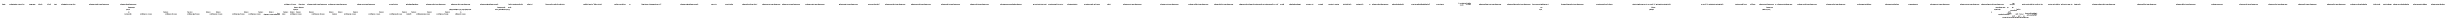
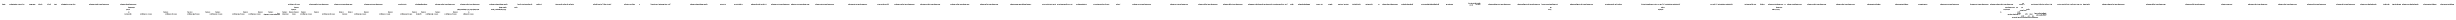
  digraph {
    node [color=red shape=parallelogram cluster="Nancy.Testing.Browser.CreateRequest(string, Nancy.Url, System.Action<Nancy.Testing.BrowserContext>)" span="0-0" file="Request.cs"]
    edge [color=darkorange style=dashed]
    n1 [label="Nancy.HttpFile" shape=box cluster="" span="" file=""]
    n2 [cluster="Nancy.HttpFile.HttpFile(string, string, System.IO.Stream, string)" color=darkgreen label="Entry Nancy.HttpFile.HttpFile(string, string, System.IO.Stream, string)" shape=octagon span="9-9" file=""]
    n3 [cluster="Nancy.HttpFile.HttpFile(string, string, System.IO.Stream, string)" color=deeppink label="this.ContentType = contentType" shape=box span="11-11" file=""]
    n4 [cluster="Nancy.HttpFile.HttpFile(string, string, System.IO.Stream, string)" color=darkgreen label="this.Name = name" span="12-12" file=""]
    n5 [cluster="Nancy.HttpFile.HttpFile(string, string, System.IO.Stream, string)" color=deeppink label="this.Value = value" span="13-13" file=""]
    n6 [cluster="Nancy.HttpFile.HttpFile(string, string, System.IO.Stream, string)" color=darkgreen label="this.Key = key" shape=box span="14-14" file=""]
    n7 [cluster="Nancy.HttpFile.HttpFile(string, string, System.IO.Stream, string)" color=darkgreen label="Exit Nancy.HttpFile.HttpFile(string, string, System.IO.Stream, string)" shape=octagon span="9-9" file=""]
    n8 [cluster="Nancy.Testing.Browser.Delete(Nancy.Url, System.Action<Nancy.Testing.BrowserContext>)" color=deeppink label="Entry Nancy.Testing.Browser.Delete(Nancy.Url, System.Action<Nancy.Testing.BrowserContext>)" span="59-59"]
-   n9 [cluster="Nancy.Testing.Browser.Delete(Nancy.Url, System.Action<Nancy.Testing.BrowserContext>)" color=deeppink label="return this.HandleRequest(''DELETE'', bodyBytes, browserContext);" shape=octagon span="61-61"]
+   n9 [cluster="Nancy.Testing.Browser.Delete(Nancy.Url, System.Action<Nancy.Testing.BrowserContext>)" color=deeppink label="return this.HandleRequest(''DELETE'', url, browserContext);" shape=octagon span="61-61"]
    n10 [cluster="Nancy.Testing.Browser.Delete(Nancy.Url, System.Action<Nancy.Testing.BrowserContext>)" color=darkgreen label="Exit Nancy.Testing.Browser.Delete(Nancy.Url, System.Action<Nancy.Testing.BrowserContext>)" shape=box span="59-59"]
    n11 [cluster="Nancy.Testing.Browser.Get(string, System.Action<Nancy.Testing.BrowserContext>)" label="Entry Nancy.Testing.Browser.Get(string, System.Action<Nancy.Testing.BrowserContext>)" shape=box span="70-70"]
    n12 [cluster="Nancy.Testing.Browser.Get(string, System.Action<Nancy.Testing.BrowserContext>)" color=deeppink label="return this.HandleRequest(''GET'', path, browserContext);" shape=octagon span="72-72"]
    n13 [cluster="Nancy.Testing.Browser.Get(string, System.Action<Nancy.Testing.BrowserContext>)" color=darkgreen label="Exit Nancy.Testing.Browser.Get(string, System.Action<Nancy.Testing.BrowserContext>)" span="70-70"]
    n14 [cluster="string.Format(string, object, object)" label="Entry string.Format(string, object, object)"]
    n15 [cluster="Nancy.INancyEngine.HandleRequest(Nancy.Request)" color=darkgreen label="Entry Nancy.INancyEngine.HandleRequest(Nancy.Request)" shape=octagon span="15-15"]
    n16 [cluster="Nancy.Testing.Browser.Post(Nancy.Url, System.Action<Nancy.Testing.BrowserContext>)" color=darkgreen label="Entry Nancy.Testing.Browser.Post(Nancy.Url, System.Action<Nancy.Testing.BrowserContext>)" shape=octagon span="169-169"]
    n17 [cluster="Nancy.Testing.Browser.Post(Nancy.Url, System.Action<Nancy.Testing.BrowserContext>)" label="return this.HandleRequest(''POST'', url, browserContext);" span="171-171"]
    n18 [cluster="Nancy.Testing.Browser.Post(Nancy.Url, System.Action<Nancy.Testing.BrowserContext>)" color=darkgreen label="Exit Nancy.Testing.Browser.Post(Nancy.Url, System.Action<Nancy.Testing.BrowserContext>)" shape=box span="169-169"]
    n19 [cluster="Nancy.Testing.Browser.BuildRequestBody(Nancy.Testing.IBrowserContextValues)" color=deeppink label="Entry Nancy.Testing.Browser.BuildRequestBody(Nancy.Testing.IBrowserContextValues)" span="255-255"]
    n20 [cluster="Nancy.Testing.Browser.BuildRequestBody(Nancy.Testing.IBrowserContextValues)" color=deeppink label="useFormValues && !contextValues.Headers.ContainsKey(''Content-Type'')" shape=box span="266-266"]
    n21 [cluster="Nancy.Testing.Browser.BuildRequestBody(Nancy.Testing.IBrowserContextValues)" color=darkgreen label="var useFormValues = !String.IsNullOrEmpty(contextValues.FormValues)" shape=box span="262-262"]
    n22 [cluster="Nancy.Testing.Browser.BuildRequestBody(Nancy.Testing.IBrowserContextValues)" color=deeppink label="contextValues.Body != null" span="257-257"]
    n23 [cluster="Nancy.Testing.Browser.BuildRequestBody(Nancy.Testing.IBrowserContextValues)" label="var bodyContents = useFormValues ? contextValues.FormValues : contextValues.BodyString" span="263-263"]
    n24 [cluster="Nancy.Testing.Browser.BuildRequestBody(Nancy.Testing.IBrowserContextValues)" color=darkgreen label="contextValues.Headers[''Content-Type''] = new[] { ''application/x-www-form-urlencoded'' }" span="268-268"]
    n25 [cluster="Nancy.Testing.Browser.BuildRequestBody(Nancy.Testing.IBrowserContextValues)" label="contextValues.Body = new MemoryStream(bodyBytes)" shape=octagon span="271-271"]
    n26 [cluster="Nancy.Testing.Browser.BuildRequestBody(Nancy.Testing.IBrowserContextValues)" color=darkgreen label="return;" shape=box span="259-259"]
    n27 [cluster="Nancy.Testing.Browser.BuildRequestBody(Nancy.Testing.IBrowserContextValues)" color=darkgreen label="var bodyBytes = bodyContents != null ? Encoding.UTF8.GetBytes(bodyContents) : new byte[] { }" span="264-264"]
    n28 [cluster="Nancy.Testing.Browser.BuildRequestBody(Nancy.Testing.IBrowserContextValues)" label="Exit Nancy.Testing.Browser.BuildRequestBody(Nancy.Testing.IBrowserContextValues)" span="255-255"]
    n29 [cluster="System.Uri.Uri(string)" color=deeppink label="Entry System.Uri.Uri(string)"]
    n30 [cluster="string.IsNullOrWhiteSpace(string)" color=darkgreen label="Entry string.IsNullOrWhiteSpace(string)"]
    n31 [cluster="Nancy.IO.RequestStream.FromStream(System.IO.Stream, long, bool)" color=darkgreen label="Entry Nancy.IO.RequestStream.FromStream(System.IO.Stream, long, bool)" shape=octagon span="273-273"]
    n32 [cluster="Nancy.Testing.Browser.Post(string, System.Action<Nancy.Testing.BrowserContext>)" label="Entry Nancy.Testing.Browser.Post(string, System.Action<Nancy.Testing.BrowserContext>)" shape=box span="158-158"]
    n33 [cluster="Nancy.Testing.Browser.Post(string, System.Action<Nancy.Testing.BrowserContext>)" color=deeppink label="return this.HandleRequest(''POST'', path, browserContext);" span="160-160"]
    n34 [cluster="Nancy.Testing.Browser.Post(string, System.Action<Nancy.Testing.BrowserContext>)" label="Exit Nancy.Testing.Browser.Post(string, System.Action<Nancy.Testing.BrowserContext>)" shape=box span="158-158"]
    n35 [cluster="Nancy.Testing.Browser.Delete(string, System.Action<Nancy.Testing.BrowserContext>)" color=darkgreen label="Entry Nancy.Testing.Browser.Delete(string, System.Action<Nancy.Testing.BrowserContext>)" shape=octagon span="48-48"]
    n36 [cluster="Nancy.Testing.Browser.Delete(string, System.Action<Nancy.Testing.BrowserContext>)" label="return this.HandleRequest(''DELETE'', path, browserContext);" shape=octagon span="50-50"]
    n37 [cluster="Nancy.Testing.Browser.Delete(string, System.Action<Nancy.Testing.BrowserContext>)" color=darkgreen label="Exit Nancy.Testing.Browser.Delete(string, System.Action<Nancy.Testing.BrowserContext>)" span="48-48"]
    n38 [cluster="System.IO.MemoryStream.MemoryStream(byte[])" label="Entry System.IO.MemoryStream.MemoryStream(byte[])" shape=box]
    n39 [cluster="Nancy.Testing.Browser.Options(Nancy.Url, System.Action<Nancy.Testing.BrowserContext>)" color=darkgreen label="Entry Nancy.Testing.Browser.Options(Nancy.Url, System.Action<Nancy.Testing.BrowserContext>)" shape=octagon span="125-125"]
    n40 [cluster="Nancy.Testing.Browser.Options(Nancy.Url, System.Action<Nancy.Testing.BrowserContext>)" label="return this.HandleRequest(''OPTIONS'', url, browserContext);" span="127-127"]
    n41 [cluster="Nancy.Testing.Browser.Options(Nancy.Url, System.Action<Nancy.Testing.BrowserContext>)" label="Exit Nancy.Testing.Browser.Options(Nancy.Url, System.Action<Nancy.Testing.BrowserContext>)" shape=box span="125-125"]
    n42 [cluster="Nancy.Testing.Browser.Head(string, System.Action<Nancy.Testing.BrowserContext>)" color=darkgreen label="Entry Nancy.Testing.Browser.Head(string, System.Action<Nancy.Testing.BrowserContext>)" span="92-92"]
    n43 [cluster="Nancy.Testing.Browser.Head(string, System.Action<Nancy.Testing.BrowserContext>)" color=deeppink label="return this.HandleRequest(''HEAD'', path, browserContext);" shape=octagon span="94-94"]
    n44 [cluster="Nancy.Testing.Browser.Head(string, System.Action<Nancy.Testing.BrowserContext>)" label="Exit Nancy.Testing.Browser.Head(string, System.Action<Nancy.Testing.BrowserContext>)" shape=box span="92-92"]
    n45 [cluster="Nancy.Testing.BrowserResponse.BrowserResponse(Nancy.NancyContext, Nancy.Testing.Browser)" color=darkgreen label="Entry Nancy.Testing.BrowserResponse.BrowserResponse(Nancy.NancyContext, Nancy.Testing.Browser)" span="22-22"]
    n46 [cluster="System.Uri.IsWellFormedUriString(string, System.UriKind)" label="Entry System.Uri.IsWellFormedUriString(string, System.UriKind)" shape=box]
    n47 [cluster="System.Collections.Generic.IEnumerable<TSource>.Any<TSource>()" color=darkgreen label="Entry System.Collections.Generic.IEnumerable<TSource>.Any<TSource>()" shape=box]
    n48 [cluster="Nancy.Helpers.HttpUtility.UrlEncode(string)" color=deeppink label="Entry Nancy.Helpers.HttpUtility.UrlEncode(string)" shape=octagon span="378-378"]
    n49 [cluster="System.Collections.Generic.IDictionary<TKey, TValue>.Remove(TKey)" color=deeppink label="Entry System.Collections.Generic.IDictionary<TKey, TValue>.Remove(TKey)" shape=octagon]
    n50 [cluster="Nancy.Url.Url()" color=deeppink label="Entry Nancy.Url.Url()" span="16-16"]
    n51 [cluster="Nancy.Testing.Browser.Put(string, System.Action<Nancy.Testing.BrowserContext>)" color=darkgreen label="Entry Nancy.Testing.Browser.Put(string, System.Action<Nancy.Testing.BrowserContext>)" span="180-180"]
    n52 [cluster="Nancy.Testing.Browser.Put(string, System.Action<Nancy.Testing.BrowserContext>)" color=deeppink label="return this.HandleRequest(''PUT'', path, browserContext);" shape=box span="182-182"]
    n53 [label="Nancy.Testing.Browser" shape=octagon cluster="" span=""]
    n54 [cluster="Nancy.Testing.Browser.Put(string, System.Action<Nancy.Testing.BrowserContext>)" color=deeppink label="Exit Nancy.Testing.Browser.Put(string, System.Action<Nancy.Testing.BrowserContext>)" span="180-180"]
    n55 [cluster="Nancy.Testing.Browser.Patch(Nancy.Url, System.Action<Nancy.Testing.BrowserContext>)" label="Entry Nancy.Testing.Browser.Patch(Nancy.Url, System.Action<Nancy.Testing.BrowserContext>)" shape=box span="147-147"]
    n56 [cluster="Nancy.Testing.Browser.Patch(Nancy.Url, System.Action<Nancy.Testing.BrowserContext>)" color=darkgreen label="return this.HandleRequest(''PATCH'', url, browserContext);" shape=box span="149-149"]
    n57 [cluster="Nancy.Testing.Browser.Patch(Nancy.Url, System.Action<Nancy.Testing.BrowserContext>)" color=darkgreen label="Exit Nancy.Testing.Browser.Patch(Nancy.Url, System.Action<Nancy.Testing.BrowserContext>)" shape=octagon span="147-147"]
    n58 [cluster="Nancy.Request.Request(string, Nancy.Url, Nancy.IO.RequestStream, System.Collections.Generic.IDictionary<string, System.Collections.Generic.IEnumerable<string>>, string, byte[])" color=darkgreen label="Entry Nancy.Request.Request(string, Nancy.Url, Nancy.IO.RequestStream, System.Collections.Generic.IDictionary<string, System.Collections.Generic.IEnumerable<string>>, string, byte[])" shape=box span="44-44"]
    n59 [cluster="Unk.Header" color=deeppink label="Entry Unk.Header" shape=octagon span=""]
    n60 [cluster="Nancy.Bootstrapper.INancyBootstrapper.GetEngine()" label="Entry Nancy.Bootstrapper.INancyBootstrapper.GetEngine()" shape=octagon span="18-18"]
    n61 [cluster="System.Action<T>.Invoke(T)" label="Entry System.Action<T>.Invoke(T)" shape=octagon]
    n62 [cluster="Unk.Aggregate" color=darkgreen label="Entry Unk.Aggregate" span=""]
    n63 [cluster="Nancy.Testing.Browser.CaptureCookies(Nancy.Testing.BrowserResponse)" label="Entry Nancy.Testing.Browser.CaptureCookies(Nancy.Testing.BrowserResponse)" shape=box span="235-235"]
    n64 [cluster="Nancy.Testing.Browser.CaptureCookies(Nancy.Testing.BrowserResponse)" color=deeppink community=0 label="response.Cookies" prediction=0 shape=octagon span="242-242"]
    n65 [cluster="Nancy.Testing.Browser.CaptureCookies(Nancy.Testing.BrowserResponse)" label="this.cookies.Remove(cookie.Name)" shape=octagon span="246-246"]
    n66 [cluster="Nancy.Testing.Browser.CaptureCookies(Nancy.Testing.BrowserResponse)" label="response.Cookies == null || !response.Cookies.Any()" shape=octagon span="237-237"]
    n67 [cluster="Nancy.Testing.Browser.CaptureCookies(Nancy.Testing.BrowserResponse)" color=deeppink label="this.cookies[cookie.Name] = cookie.Value" shape=box span="250-250"]
    n68 [cluster="Nancy.Testing.Browser.CaptureCookies(Nancy.Testing.BrowserResponse)" color=deeppink community=0 label="string.IsNullOrEmpty(cookie.Value)" prediction=1 span="244-244"]
    n69 [cluster="Nancy.Testing.Browser.CaptureCookies(Nancy.Testing.BrowserResponse)" color=deeppink label="return;" span="239-239"]
    n70 [cluster="Nancy.Testing.Browser.CaptureCookies(Nancy.Testing.BrowserResponse)" color=deeppink label="Exit Nancy.Testing.Browser.CaptureCookies(Nancy.Testing.BrowserResponse)" shape=box span="235-235"]
    n71 [cluster="Nancy.Bootstrapper.INancyBootstrapper.Initialise()" color=deeppink label="Entry Nancy.Bootstrapper.INancyBootstrapper.Initialise()" shape=octagon span="12-12"]
    n72 [cluster="System.Security.Cryptography.X509Certificates.X509Certificate.GetRawCertData()" color=darkgreen label="Entry System.Security.Cryptography.X509Certificates.X509Certificate.GetRawCertData()" shape=octagon]
    n73 [cluster="string.IsNullOrEmpty(string)" label="Entry string.IsNullOrEmpty(string)" shape=octagon]
    n74 [cluster="Nancy.Testing.Browser.HandleRequest(string, string, System.Action<Nancy.Testing.BrowserContext>)" label="Entry Nancy.Testing.Browser.HandleRequest(string, string, System.Action<Nancy.Testing.BrowserContext>)" shape=box span="209-209"]
    n75 [cluster="Nancy.Testing.Browser.HandleRequest(string, string, System.Action<Nancy.Testing.BrowserContext>)" color=deeppink label="return HandleRequest(method, url, browserContext);" shape=octagon span="215-215"]
    n76 [cluster="Nancy.Testing.Browser.HandleRequest(string, string, System.Action<Nancy.Testing.BrowserContext>)" label="var url = Uri.IsWellFormedUriString(path, UriKind.Relative)\r\n                          ? new Url {Path = path}\r\n                          : (Url)new Uri(path)" span="211-213"]
    n77 [cluster="Nancy.Testing.Browser.HandleRequest(string, string, System.Action<Nancy.Testing.BrowserContext>)" color=deeppink label="Exit Nancy.Testing.Browser.HandleRequest(string, string, System.Action<Nancy.Testing.BrowserContext>)" shape=octagon span="209-209"]
    n78 [cluster="Nancy.Testing.Browser.HandleRequest(string, Nancy.Url, System.Action<Nancy.Testing.BrowserContext>)" label="Entry Nancy.Testing.Browser.HandleRequest(string, Nancy.Url, System.Action<Nancy.Testing.BrowserContext>)" shape=box span="197-197"]
    n79 [cluster="Nancy.Testing.Browser.HandleRequest(string, Nancy.Url, System.Action<Nancy.Testing.BrowserContext>)" label="var request =\r\n                CreateRequest(method, url, browserContext ?? this.DefaultBrowserContext)" shape=box span="199-200"]
    n80 [cluster="Nancy.Testing.Browser.HandleRequest(string, Nancy.Url, System.Action<Nancy.Testing.BrowserContext>)" label="var response = new BrowserResponse(this.engine.HandleRequest(request), this)" shape=box span="202-202"]
    n81 [cluster="Nancy.Testing.Browser.HandleRequest(string, Nancy.Url, System.Action<Nancy.Testing.BrowserContext>)" label="return response;" shape=octagon span="206-206"]
    n82 [cluster="Nancy.Testing.Browser.HandleRequest(string, Nancy.Url, System.Action<Nancy.Testing.BrowserContext>)" label="this.CaptureCookies(response)" shape=octagon span="204-204"]
    n83 [cluster="Nancy.Testing.Browser.HandleRequest(string, Nancy.Url, System.Action<Nancy.Testing.BrowserContext>)" label="Exit Nancy.Testing.Browser.HandleRequest(string, Nancy.Url, System.Action<Nancy.Testing.BrowserContext>)" span="197-197"]
    n84 [cluster="System.Collections.Generic.IDictionary<TKey, TValue>.ContainsKey(TKey)" label="Entry System.Collections.Generic.IDictionary<TKey, TValue>.ContainsKey(TKey)" shape=box]
    n85 [cluster="lambda expression" label="Entry lambda expression" span="230-230"]
    n86 [cluster="lambda expression" color=deeppink community=0 label="current + string.Format(''{0}={1};'', HttpUtility.UrlEncode(cookie.Key), HttpUtility.UrlEncode(cookie.Value))" prediction=2 span="230-230"]
    n87 [cluster="lambda expression" color=deeppink label="Exit lambda expression" span="230-230"]
    n88 [cluster="Nancy.Testing.Browser.SetCookies(Nancy.Testing.BrowserContext)" label="Entry Nancy.Testing.Browser.SetCookies(Nancy.Testing.BrowserContext)" shape=box span="223-223"]
    n89 [cluster="Nancy.Testing.Browser.SetCookies(Nancy.Testing.BrowserContext)" color=darkgreen community=0 label="context.Header(''Cookie'', cookieString)" prediction=3 span="232-232"]
    n90 [cluster="Nancy.Testing.Browser.SetCookies(Nancy.Testing.BrowserContext)" color=darkgreen community=0 label="var cookieString = this.cookies.Aggregate(string.Empty, (current, cookie) => current + string.Format(''{0}={1};'', HttpUtility.UrlEncode(cookie.Key), HttpUtility.UrlEncode(cookie.Value)))" prediction=4 span="230-230"]
    n91 [cluster="Nancy.Testing.Browser.SetCookies(Nancy.Testing.BrowserContext)" color=darkgreen label="!this.cookies.Any()" shape=octagon span="225-225"]
    n92 [cluster="Nancy.Testing.Browser.SetCookies(Nancy.Testing.BrowserContext)" color=deeppink label="return;" shape=box span="227-227"]
    n93 [cluster="Nancy.Testing.Browser.SetCookies(Nancy.Testing.BrowserContext)" label="Exit Nancy.Testing.Browser.SetCookies(Nancy.Testing.BrowserContext)" shape=box span="223-223"]
    n94 [cluster="Nancy.Testing.Browser.Get(Nancy.Url, System.Action<Nancy.Testing.BrowserContext>)" color=deeppink label="Entry Nancy.Testing.Browser.Get(Nancy.Url, System.Action<Nancy.Testing.BrowserContext>)" shape=octagon span="81-81"]
    n95 [cluster="Nancy.Testing.Browser.Get(Nancy.Url, System.Action<Nancy.Testing.BrowserContext>)" color=darkgreen label="return this.HandleRequest(''GET'', url, browserContext);" shape=octagon span="83-83"]
    n96 [cluster="Nancy.Testing.Browser.Get(Nancy.Url, System.Action<Nancy.Testing.BrowserContext>)" color=darkgreen label="Exit Nancy.Testing.Browser.Get(Nancy.Url, System.Action<Nancy.Testing.BrowserContext>)" shape=octagon span="81-81"]
    n97 [cluster="Nancy.Routing.IRouteResolver.Resolve(Nancy.NancyContext)" color=deeppink label="Entry Nancy.Routing.IRouteResolver.Resolve(Nancy.NancyContext)" span="12-12"]
    n98 [cluster="Nancy.Routing.IRouteResolver.Resolve(Nancy.NancyContext)" color=deeppink label="Exit Nancy.Routing.IRouteResolver.Resolve(Nancy.NancyContext)" span="12-12"]
    n99 [cluster="System.Text.Encoding.GetBytes(string)" label="Entry System.Text.Encoding.GetBytes(string)" shape=octagon]
    n100 [cluster="Nancy.Testing.Browser.Options(string, System.Action<Nancy.Testing.BrowserContext>)" color=darkgreen label="Entry Nancy.Testing.Browser.Options(string, System.Action<Nancy.Testing.BrowserContext>)" span="114-114"]
    n101 [cluster="Nancy.Testing.Browser.Options(string, System.Action<Nancy.Testing.BrowserContext>)" color=darkgreen label="return this.HandleRequest(''OPTIONS'', path, browserContext);" span="116-116"]
    n102 [cluster="Nancy.Testing.Browser.Options(string, System.Action<Nancy.Testing.BrowserContext>)" color=deeppink label="Exit Nancy.Testing.Browser.Options(string, System.Action<Nancy.Testing.BrowserContext>)" shape=box span="114-114"]
    n103 [label="Entry Nancy.Testing.Browser.CreateRequest(string, Nancy.Url, System.Action<Nancy.Testing.BrowserContext>)" shape=box span="274-274"]
    n104 [color=deeppink label="browserContext.Invoke(context)" shape=octagon span="281-281"]
    n105 [color=darkgreen label="return new Request(method, requestUrl, requestStream, contextValues.Headers, contextValues.UserHostAddress, certBytes);" shape=octagon span="299-299"]
    n106 [label="this.SetCookies(context)" shape=box span="279-279"]
    n107 [color=darkgreen label="var context =\r\n                new BrowserContext()" shape=octagon span="276-277"]
    n108 [label="var contextValues =\r\n                (IBrowserContextValues)context" span="283-284"]
    n109 [color=darkgreen label="var requestStream =\r\n                RequestStream.FromStream(contextValues.Body, 0, true)" shape=octagon span="288-289"]
    n110 [label="var requestUrl = url" shape=box span="295-295"]
    n111 [label="requestUrl.Scheme = string.IsNullOrWhiteSpace(url.Scheme) ? contextValues.Protocol : url.Scheme" shape=octagon span="296-296"]
    n112 [label="requestUrl.Query = string.IsNullOrWhiteSpace(url.Query) ? (contextValues.QueryString ?? string.Empty) : url.Query" shape=box span="297-297"]
    n113 [color=darkgreen label="BuildRequestBody(contextValues)" shape=box span="286-286"]
    n114 [color=deeppink label="var certBytes = (contextValues.ClientCertificate == null) ?\r\n                new byte[] { } :\r\n                contextValues.ClientCertificate.GetRawCertData()" shape=box span="291-293"]
    n115 [color=deeppink label="Exit Nancy.Testing.Browser.CreateRequest(string, Nancy.Url, System.Action<Nancy.Testing.BrowserContext>)" span="274-274"]
    n116 [cluster="Nancy.Testing.Browser.Head(Nancy.Url, System.Action<Nancy.Testing.BrowserContext>)" label="Entry Nancy.Testing.Browser.Head(Nancy.Url, System.Action<Nancy.Testing.BrowserContext>)" span="103-103"]
    n117 [cluster="Nancy.Testing.Browser.Head(Nancy.Url, System.Action<Nancy.Testing.BrowserContext>)" color=deeppink label="return this.HandleRequest(''HEAD'', url, browserContext);" span="105-105"]
    n118 [cluster="Nancy.Testing.Browser.Head(Nancy.Url, System.Action<Nancy.Testing.BrowserContext>)" color=deeppink label="Exit Nancy.Testing.Browser.Head(Nancy.Url, System.Action<Nancy.Testing.BrowserContext>)" span="103-103"]
    n119 [cluster="Nancy.Testing.BrowserContext.BrowserContext()" label="Entry Nancy.Testing.BrowserContext.BrowserContext()" span="19-19"]
    n120 [cluster="Nancy.Testing.Browser.Put(Nancy.Url, System.Action<Nancy.Testing.BrowserContext>)" label="Entry Nancy.Testing.Browser.Put(Nancy.Url, System.Action<Nancy.Testing.BrowserContext>)" span="192-192"]
    n121 [cluster="Nancy.Testing.Browser.Put(Nancy.Url, System.Action<Nancy.Testing.BrowserContext>)" color=deeppink label="return this.HandleRequest(''PUT'', url, browserContext);" span="194-194"]
    n122 [cluster="Nancy.Testing.Browser.Put(Nancy.Url, System.Action<Nancy.Testing.BrowserContext>)" label="Exit Nancy.Testing.Browser.Put(Nancy.Url, System.Action<Nancy.Testing.BrowserContext>)" shape=box span="192-192"]
    n123 [cluster="Nancy.Testing.Browser.Patch(string, System.Action<Nancy.Testing.BrowserContext>)" color=deeppink label="Entry Nancy.Testing.Browser.Patch(string, System.Action<Nancy.Testing.BrowserContext>)" span="136-136"]
    n124 [cluster="Nancy.Testing.Browser.Patch(string, System.Action<Nancy.Testing.BrowserContext>)" color=darkgreen label="return this.HandleRequest(''PATCH'', path, browserContext);" shape=octagon span="138-138"]
    n125 [cluster="Nancy.Testing.Browser.Patch(string, System.Action<Nancy.Testing.BrowserContext>)" color=deeppink label="Exit Nancy.Testing.Browser.Patch(string, System.Action<Nancy.Testing.BrowserContext>)" shape=box span="136-136"]
    n126 [cluster="Nancy.Testing.Browser.Browser(Nancy.Bootstrapper.INancyBootstrapper)" color=deeppink label="Entry Nancy.Testing.Browser.Browser(Nancy.Bootstrapper.INancyBootstrapper)" shape=octagon span="35-35"]
    n127 [cluster="Nancy.Testing.Browser.Browser(Nancy.Bootstrapper.INancyBootstrapper)" color=deeppink label="this.bootstrapper = bootstrapper" shape=octagon span="37-37"]
    n128 [cluster="Nancy.Testing.Browser.Browser(Nancy.Bootstrapper.INancyBootstrapper)" color=darkgreen label="this.bootstrapper.Initialise()" shape=box span="38-38"]
    n129 [cluster="Nancy.Testing.Browser.Browser(Nancy.Bootstrapper.INancyBootstrapper)" label="this.engine = this.bootstrapper.GetEngine()" shape=box span="39-39"]
    n130 [cluster="Nancy.Testing.Browser.Browser(Nancy.Bootstrapper.INancyBootstrapper)" color=deeppink label="Exit Nancy.Testing.Browser.Browser(Nancy.Bootstrapper.INancyBootstrapper)" shape=box span="35-35"]
    n131 [cluster="Nancy.Routing.IRouteResolver.Resolve(Nancy.NancyContext)" color=deeppink file="RequestFixture.cs" label="Entry Nancy.Routing.IRouteResolver.Resolve(Nancy.NancyContext)" shape=octagon span="12-12"]
    n132 [cluster="Nancy.Routing.IRouteResolver.Resolve(Nancy.NancyContext)" file="RequestFixture.cs" label="Exit Nancy.Routing.IRouteResolver.Resolve(Nancy.NancyContext)" shape=box span="12-12"]
    n19 -> n20 [color=purple label="Nancy.Testing.IBrowserContextValues"]
    n21 -> n20 [color=gray40 label=useFormValues]
    n52 -> n53 [label="Nancy.Testing.Browser"]
    n53 -> n9 [color=gray40 label="Nancy.Testing.Browser"]
    n53 -> n12 [label="Nancy.Testing.Browser"]
    n53 -> n17 [color=gray40 label="Nancy.Browser.Browser"]
    n53 -> n33 [color=purple label="Nancy.Testing.Browser"]
    n53 -> n36 [color=purple label="Nancy.Testing.Browser"]
    n53 -> n40 [label="Nancy.Testing.Browser"]
    n53 -> n43 [color=gray40 label="Nancy.Testing.Browser"]
    n53 -> n56 [label="Nancy.Testing.Browser"]
    n53 -> n65 [color=deeppink label="Nancy.Testing.Browser"]
    n53 -> n75 [color=gray40 label="Nancy.Testing.Browser"]
    n53 -> n79 [color=deeppink label="Nancy.Testing.Browser"]
-   n82 -> n53 [color=purple label="Nancy.Testing.Browser"]
+   n53 -> n82 [color=purple label="Nancy.Testing.Browser"]
    n53 -> n91 [label="Nancy.Testing.Browser"]
    n53 -> n95 [label="Nancy.Testing.Browser"]
    n53 -> n101 [color=gray40 label="Nancy.Testing.Browser"]
    n53 -> n106 [color=deeppink label="Nancy.Testing.Browser"]
    n53 -> n117 [color=gray40 label="Nancy.Testing.Browser"]
    n53 -> n121 [color=gray40 label="Nancy.Testing.Browser"]
    n53 -> n124 [label="Nancy.Testing.Browser"]
    n53 -> n128 [color=deeppink label="Nancy.Testing.Browser"]
    n63 -> n64 [color=deeppink label="Nancy.Testing.BrowserResponse"]
    n64 -> n65 [color=gray40 label=cookie]
    n74 -> n75 [color=purple label=string]
    n80 -> n81 [label=response]
    n86 -> n86 [color=deeppink label="System.Collections.Generic.KeyValuePair<string, string>"]
    n88 -> n89 [color=deeppink label="Nancy.Testing.BrowserContext"]
    n90 -> n85 [color=purple label="lambda expression"]
    n103 -> n104 [color=purple label="System.Action<Nancy.Testing.BrowserContext>"]
    n103 -> n105 [label=string]
    n107 -> n104 [color=purple label=response]
    n107 -> n108 [color=gray40 label=context]
    n108 -> n105 [color=deeppink label=contextValues]
    n108 -> n109 [color=purple label=contextValues]
    n109 -> n105 [color=purple label=requestStream]
    n110 -> n105 [label=requestUrl]
    n114 -> n105 [label=certBytes]
  }
